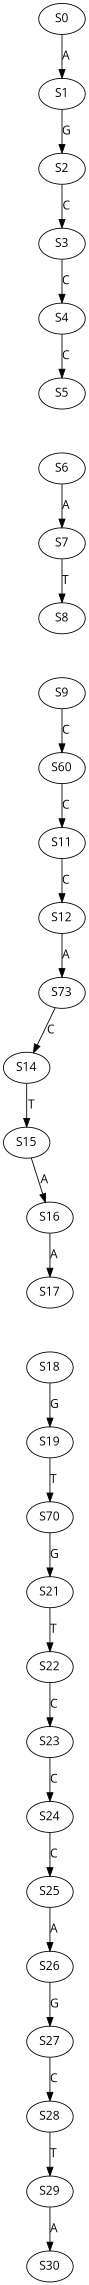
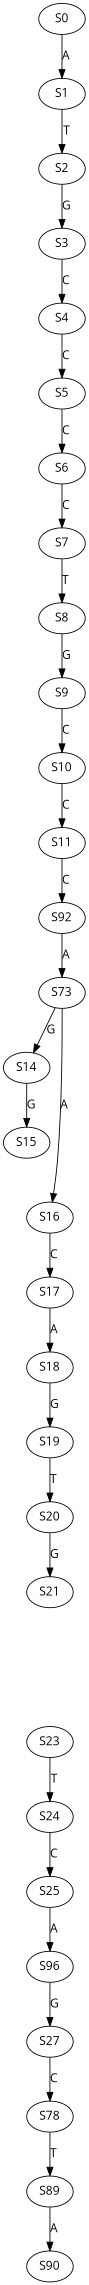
  strict digraph {
    fontname="Open Sans"
    node [fontname="Open Sans"]
    edge [fontname="Open Sans"]
    S0
    S1
    S2
    S3
    S4
    S5
    S6
    S7
    S8
    S9
-   S10 [label=S60]
+   S10
    S11
-   S12
+   S12 [label=S92]
    n14 [label=S73]
    S14
    S15
    S16
    S17
    S18
    S19
-   S20 [label=S70]
+   S20
    S21
-   S22
    S23
    S24
    S25
-   S26
+   S26 [label=S96]
    S27
-   S28
-   S29
-   S30
+   S28 [label=S78]
+   S29 [label=S89]
+   S30 [label=S90]
    S0 -> S1 [label=A]
-   S1 -> S2 [label=G]
-   S2 -> S3 [label=C]
+   S1 -> S2 [label=T]
+   S2 -> S3 [label=G]
    S3 -> S4 [label=C]
    S4 -> S5 [label=C]
-   S6 -> S7 [label=A]
+   S5 -> S6 [label=C]
+   S6 -> S7 [label=C]
    S7 -> S8 [label=T]
+   S8 -> S9 [label=G]
    S9 -> S10 [label=C]
    S10 -> S11 [label=C]
    S11 -> S12 [label=C]
    S12 -> n14 [label=A]
-   n14 -> S14 [label=C]
-   S14 -> S15 [label=T]
-   S15 -> S16 [label=A]
-   S16 -> S17 [label=A]
+   n14 -> S14 [label=G]
+   S14 -> S15 [label=G]
+   n14 -> S16 [label=A]
+   S16 -> S17 [label=C]
+   S17 -> S18 [label=A]
    S18 -> S19 [label=G]
    S19 -> S20 [label=T]
    S20 -> S21 [label=G]
-   S21 -> S22 [label=T]
-   S22 -> S23 [label=C]
-   S23 -> S24 [label=C]
+   S23 -> S24 [label=T]
    S24 -> S25 [label=C]
    S25 -> S26 [label=A]
    S26 -> S27 [label=G]
    S27 -> S28 [label=C]
    S28 -> S29 [label=T]
    S29 -> S30 [label=A]
  }
